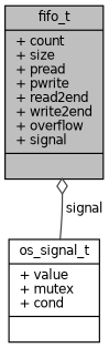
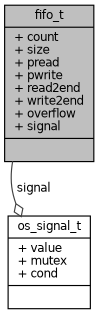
  digraph {
    node [color=black fontname=Helvetica fontsize=10 shape=record style=filled]
    n1 [fillcolor=grey75 fontcolor=black height=0.2 label="{fifo_t\n|+ count\l+ size\l+ pread\l+ pwrite\l+ read2end\l+ write2end\l+ overflow\l+ signal\l|}" width=0.4]
    n2 [fillcolor=white height=0.2 label="{os_signal_t\n|+ value\l+ mutex\l+ cond\l|}" width=0.4]
-   n2 -> n1 [arrowhead=odiamond color=grey25 fontname=Helvetica fontsize=10 label=" signal" labelfontname=Helvetica labelfontsize=10 style=solid]
+   n1 -> n2 [arrowhead=odiamond color=grey25 fontname=Helvetica fontsize=10 label=" signal" labelfontname=Helvetica labelfontsize=10 style=solid]
  }
